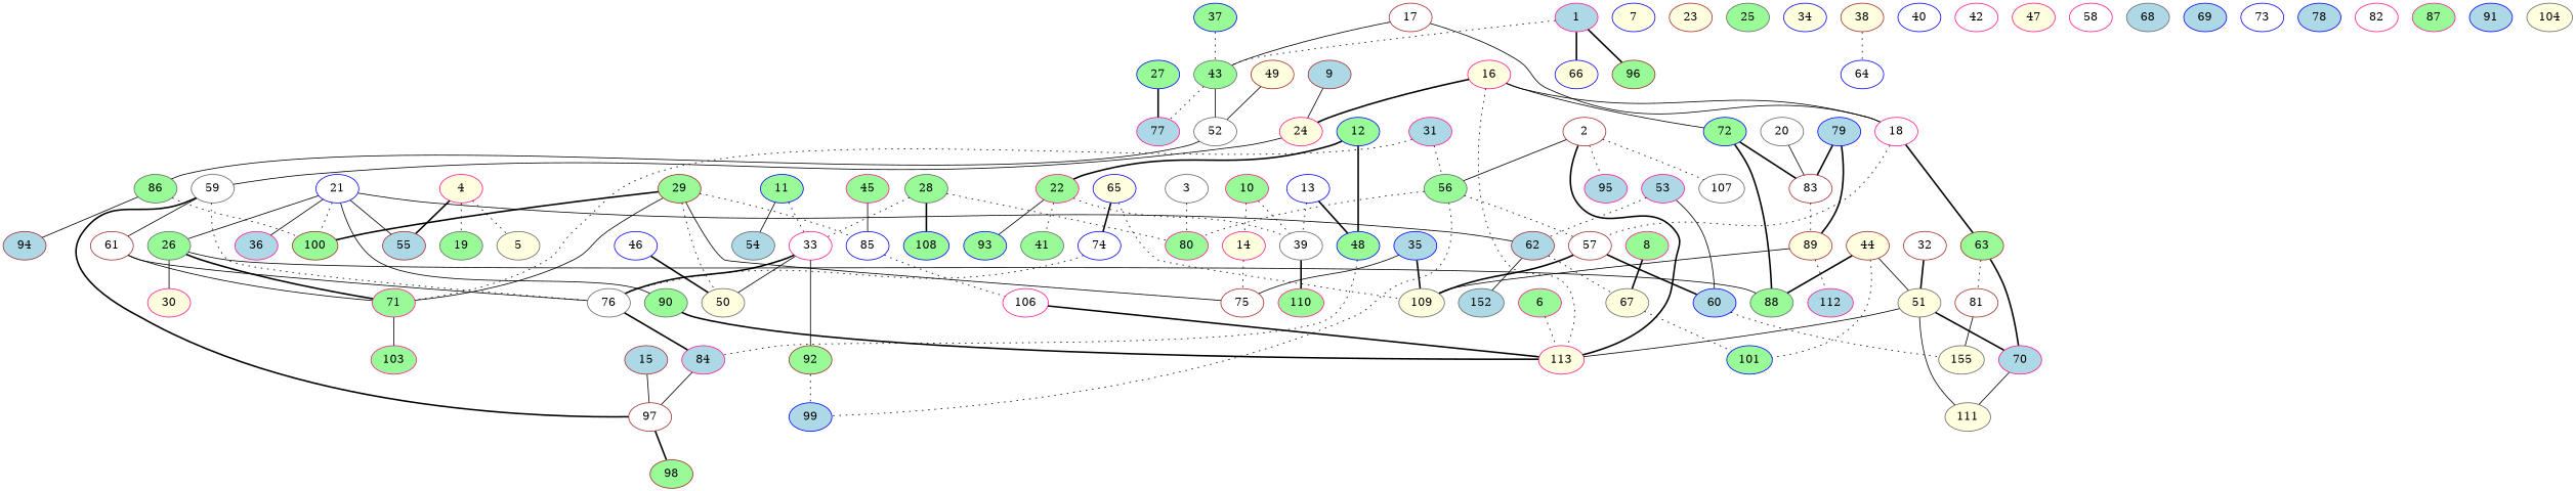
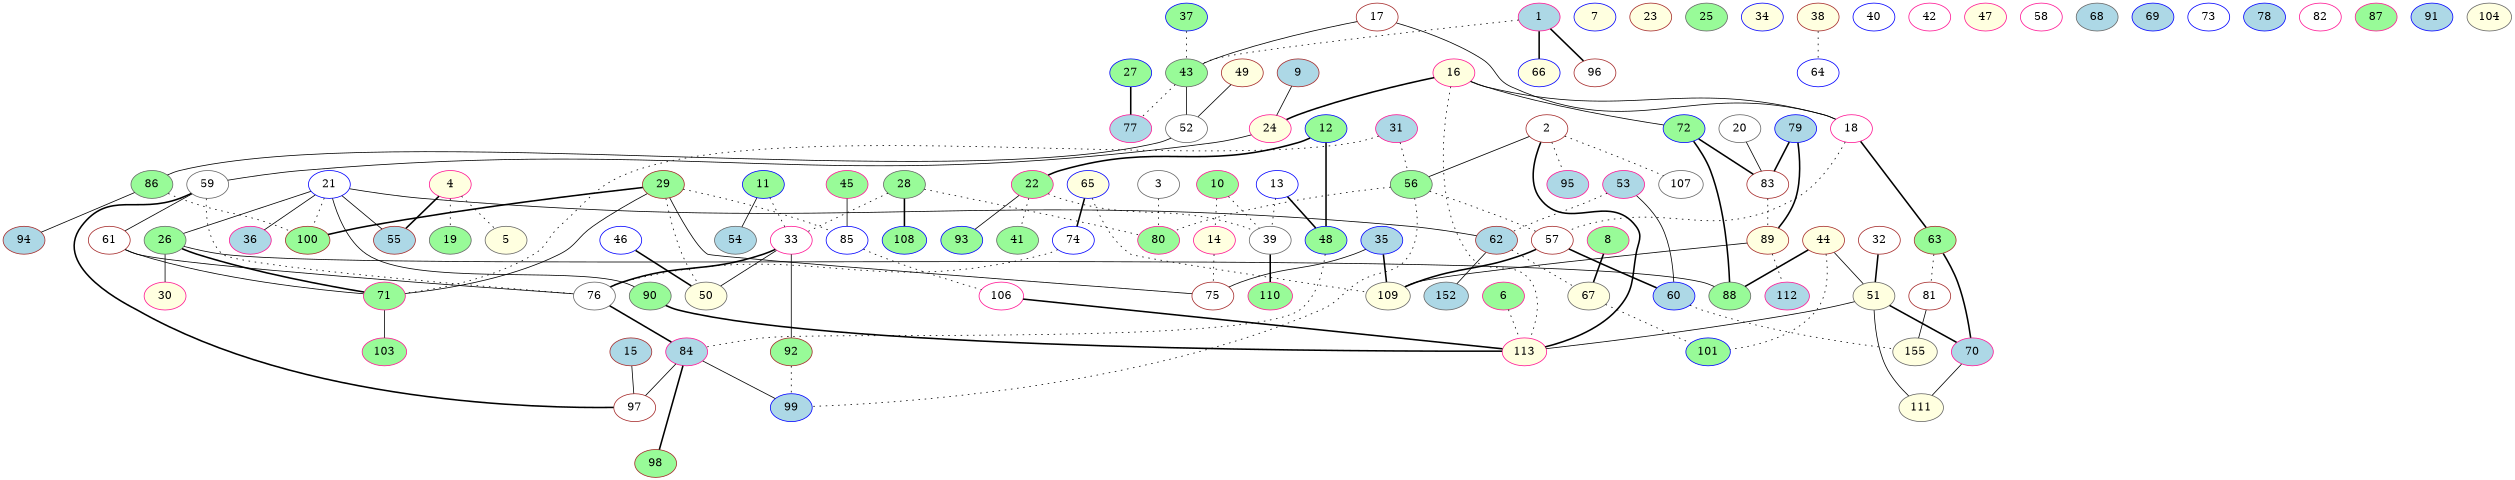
  graph {
    node [color=deeppink fillcolor=palegreen style=filled]
    edge [style=dotted]
    1 [fillcolor=lightblue]
    43 [color=gray40]
    66 [color=blue fillcolor=lightyellow]
-   96 [color=brown]
+   96 [color=brown fillcolor=white]
    77 [fillcolor=lightblue]
    52 [color=gray40 fillcolor=white]
    2 [color=brown fillcolor=white]
    56 [color=gray40]
    95 [fillcolor=lightblue]
    107 [color=gray40 fillcolor=white]
    113 [fillcolor=lightyellow]
    80
    57 [color=brown fillcolor=white]
    99 [color=blue fillcolor=lightblue]
    3 [color=gray40 fillcolor=white]
    4 [fillcolor=lightyellow]
    5 [color=gray40 fillcolor=lightyellow]
    19 [color=gray40]
    55 [color=brown fillcolor=lightblue]
    6
    7 [color=blue fillcolor=lightyellow]
    67 [color=gray40 fillcolor=lightyellow]
    8
    101 [color=blue]
    9 [color=brown fillcolor=lightblue]
    24 [fillcolor=lightyellow]
    59 [color=gray40 fillcolor=white]
    14 [fillcolor=lightyellow]
    10
    39 [color=gray40 fillcolor=white]
    75 [color=brown fillcolor=white]
    110
    11 [color=blue]
    33 [fillcolor=white]
    54 [color=gray40 fillcolor=lightblue]
    50 [color=gray40 fillcolor=lightyellow]
    76 [color=gray40 fillcolor=white]
    92 [color=brown]
    12 [color=blue]
    22
    48 [color=blue]
    41 [color=gray40]
    93 [color=blue]
    84 [fillcolor=lightblue]
    13 [color=blue fillcolor=white]
    15 [color=brown fillcolor=lightblue]
    97 [color=brown fillcolor=white]
    98 [color=brown]
    16 [fillcolor=lightyellow]
    18 [fillcolor=white]
    72 [color=blue]
    63 [color=brown]
    27 [color=blue]
    17 [color=brown fillcolor=white]
    109 [color=gray40 fillcolor=lightyellow]
    60 [color=blue fillcolor=lightblue]
    70 [fillcolor=lightblue]
    81 [color=brown fillcolor=white]
    20 [color=gray40 fillcolor=white]
    83 [color=brown fillcolor=white]
    89 [color=brown fillcolor=lightyellow]
    21 [color=blue fillcolor=white]
    26 [color=gray40]
    36 [fillcolor=lightblue]
    62 [color=brown fillcolor=lightblue]
    90 [color=gray40]
    100 [color=brown]
    30 [fillcolor=lightyellow]
    71
    88 [color=gray40]
    n71 [color=gray40 fillcolor=lightblue label=152]
    23 [color=brown fillcolor=lightyellow]
    61 [color=brown fillcolor=white]
    25 [color=gray40]
    103
    28 [color=gray40]
    108 [color=blue]
    29 [color=brown]
    85 [color=blue fillcolor=white]
    106 [fillcolor=white]
    31 [fillcolor=lightblue]
    32 [color=brown fillcolor=white]
    51 [color=gray40 fillcolor=lightyellow]
    111 [color=gray40 fillcolor=lightyellow]
    34 [color=blue fillcolor=lightyellow]
    35 [color=blue fillcolor=lightblue]
    37 [color=blue]
    38 [color=brown fillcolor=lightyellow]
    64 [color=blue fillcolor=white]
    40 [color=blue fillcolor=white]
    42 [fillcolor=white]
    86 [color=gray40]
    44 [color=brown fillcolor=lightyellow]
    45
    46 [color=blue fillcolor=white]
    47 [fillcolor=lightyellow]
    49 [color=brown fillcolor=lightyellow]
    94 [color=brown fillcolor=lightblue]
    53 [fillcolor=lightblue]
    n100 [color=gray40 fillcolor=lightyellow label=155]
    58 [fillcolor=white]
    65 [color=blue fillcolor=lightyellow]
    74 [color=blue fillcolor=white]
    68 [color=gray40 fillcolor=lightblue]
    69 [color=blue fillcolor=lightblue]
    73 [color=blue fillcolor=white]
    78 [color=blue fillcolor=lightblue]
    79 [color=blue fillcolor=lightblue]
    112 [fillcolor=lightblue]
    82 [fillcolor=white]
    87
    91 [color=blue fillcolor=lightblue]
    104 [color=gray40 fillcolor=lightyellow]
    1 -- 43
    1 -- 66 [style=bold]
    1 -- 96 [style=bold]
    43 -- 77
    43 -- 52 [style=solid]
    52 -- 86 [style=solid]
    2 -- 56 [style=solid]
    2 -- 95
    2 -- 107
    2 -- 113 [style=bold]
    56 -- 80
    56 -- 57
    56 -- 99
    57 -- 109 [style=bold]
    57 -- 60 [style=bold]
    3 -- 80
    4 -- 5
    4 -- 19
    4 -- 55 [style=bold]
    6 -- 113
    67 -- 101
    8 -- 67 [style=bold]
    9 -- 24 [style=solid]
    24 -- 59 [style=solid]
    59 -- 76
    59 -- 97 [style=bold]
    59 -- 61 [style=solid]
    14 -- 75
    10 -- 14
    10 -- 39
    39 -- 110 [style=bold]
    11 -- 33
    11 -- 54 [style=solid]
    33 -- 50 [style=solid]
    33 -- 76 [style=bold]
    33 -- 92 [style=solid]
    76 -- 84 [style=bold]
    92 -- 99
    12 -- 22 [style=bold]
    12 -- 48 [style=bold]
    22 -- 39
    22 -- 41
    22 -- 93 [style=solid]
    48 -- 84
+   84 -- 99 [style=solid]
    84 -- 97 [style=solid]
    13 -- 39
    13 -- 48 [style=bold]
    15 -- 97 [style=solid]
-   97 -- 98 [style=bold]
+   84 -- 98 [style=bold]
    16 -- 113
    16 -- 24 [style=bold]
    16 -- 18 [style=solid]
    16 -- 72 [style=solid]
    18 -- 57
    18 -- 63 [style=bold]
    72 -- 83 [style=bold]
    72 -- 88 [style=bold]
    63 -- 70 [style=bold]
    63 -- 81
    27 -- 77 [style=bold]
    17 -- 43 [style=solid]
    17 -- 18 [style=solid]
    60 -- n100
    70 -- 111 [style=solid]
    81 -- n100 [style=solid]
    20 -- 83 [style=solid]
    83 -- 89
    89 -- 109 [style=solid]
    89 -- 112
    21 -- 55 [style=solid]
    21 -- 26 [style=solid]
    21 -- 36 [style=solid]
    21 -- 62 [style=solid]
    21 -- 90 [style=solid]
    21 -- 100
    26 -- 30 [style=solid]
    26 -- 71 [style=bold]
    26 -- 88 [style=solid]
    62 -- 67
    62 -- n71 [style=solid]
    90 -- 113 [style=bold]
    71 -- 103 [style=solid]
    61 -- 76 [style=solid]
    61 -- 71 [style=solid]
    28 -- 80
    28 -- 33
    28 -- 108 [style=bold]
    29 -- 75 [style=solid]
    29 -- 50
    29 -- 100 [style=bold]
    29 -- 71 [style=solid]
    29 -- 85
    85 -- 106
    106 -- 113 [style=bold]
    31 -- 56
    31 -- 71
    32 -- 51 [style=bold]
    51 -- 113 [style=solid]
    51 -- 70 [style=bold]
    51 -- 111 [style=solid]
    35 -- 75 [style=solid]
    35 -- 109 [style=bold]
    37 -- 43
    38 -- 64
    86 -- 100
    86 -- 94 [style=solid]
    44 -- 101
    44 -- 88 [style=bold]
    44 -- 51 [style=solid]
    45 -- 85 [style=solid]
    46 -- 50 [style=bold]
    49 -- 52 [style=solid]
    53 -- 60 [style=solid]
    53 -- 62
    65 -- 109
    65 -- 74 [style=bold]
    74 -- 76
    79 -- 83 [style=bold]
    79 -- 89 [style=bold]
  }
